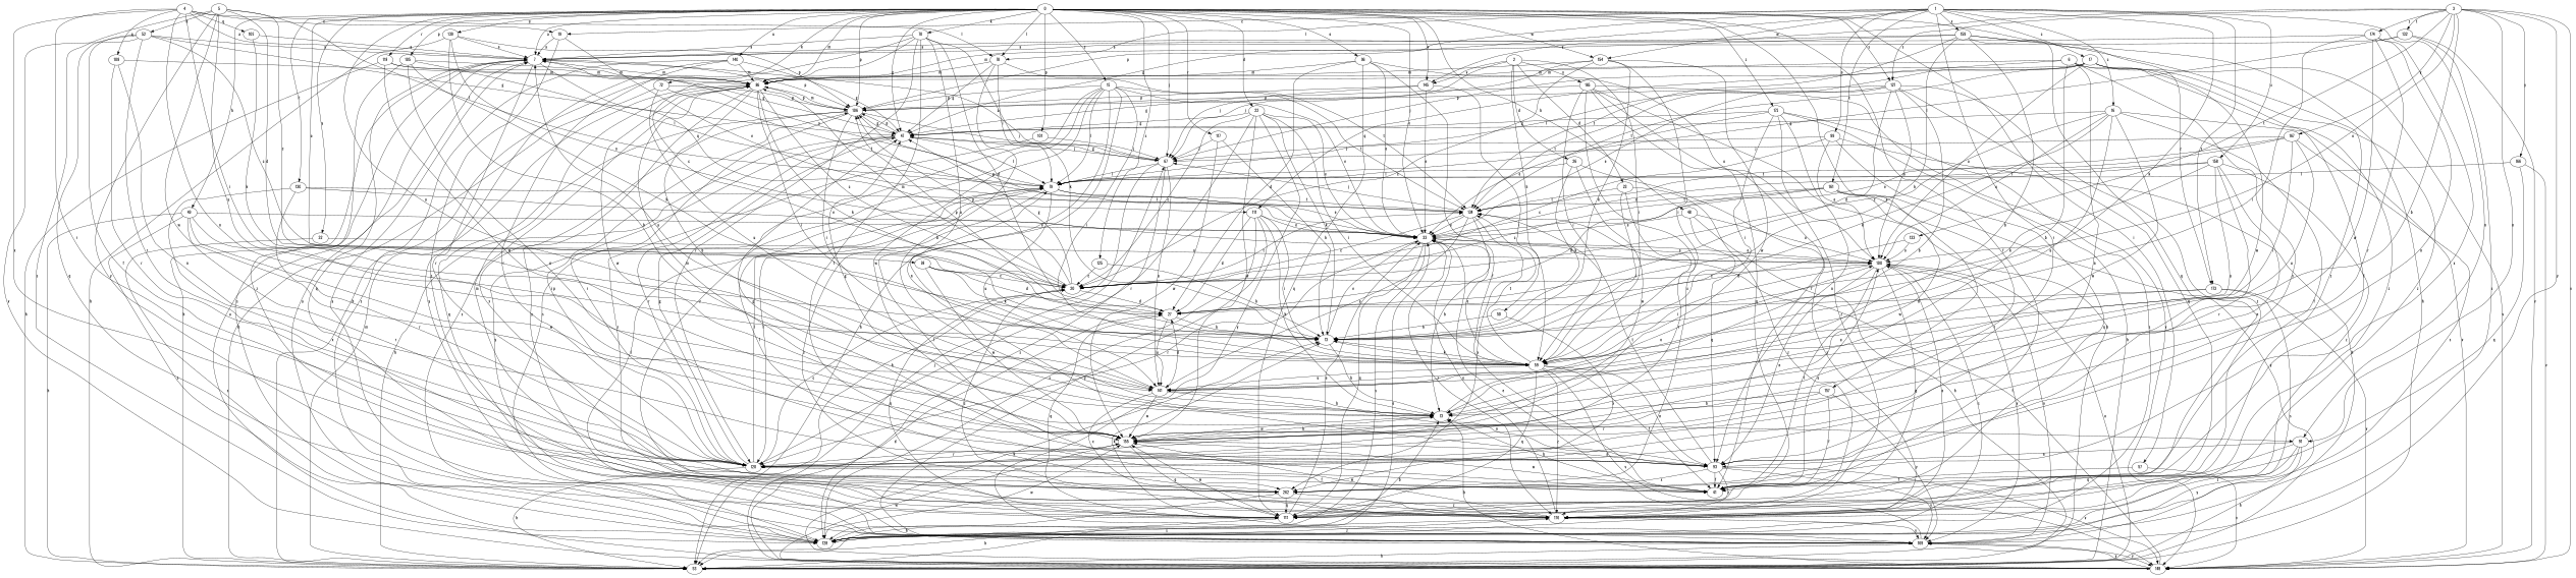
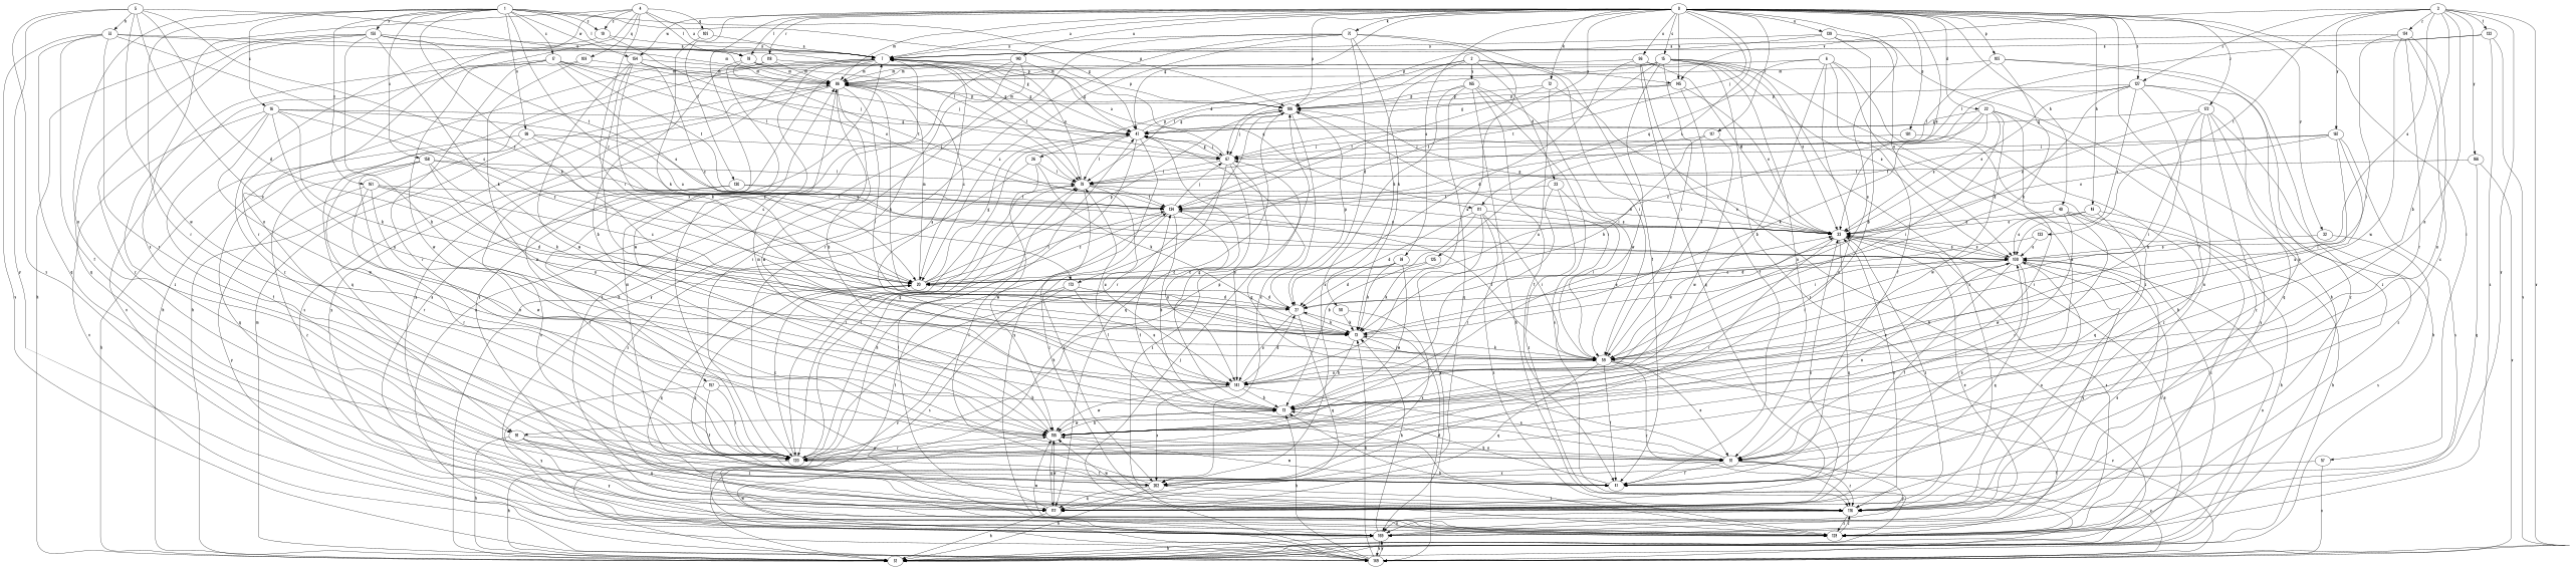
  strict digraph {
    fontname=Oswald
    node [fontname=Oswald]
    edge [fontname=Oswald]
    0
    7
    15
    22
    32
    33
    41
    47
    48
    49
    57
    67
    70
    72
    78
    86
    96
    98
    101
    105
    106
    117
    118
    125
    127
    130
    139
    140
    141
    145
    154
    157
    172
    173
    120
    128
    111
    53
    112
    59
    79
    155
    93
    176
    134
    73
    169
    20
    100
    13
    149
    27
    n53 [label=262]
    1
    16
    17
    19
    91
    99
    158
    159
    161
    2
    23
    26
    50
    165
    3
    132
    133
    166
    167
    174
    4
    108
    109
    5
    52
    6
    0 -> 7 [label=a]
    0 -> 15 [label=c]
    0 -> 22 [label=d]
    0 -> 32 [label=y]
    0 -> 33 [label=e]
    0 -> 41 [label=f]
    0 -> 47 [label=g]
    0 -> 48 [label=h]
    0 -> 49 [label=h]
    0 -> 57 [label=i]
    0 -> 67 [label=j]
    0 -> 70 [label=k]
    0 -> 72 [label=k]
    0 -> 78 [label=l]
    0 -> 86 [label=m]
    0 -> 96 [label=o]
    0 -> 98 [label=o]
    0 -> 101 [label=p]
    0 -> 105 [label=p]
    0 -> 106 [label=p]
    0 -> 117 [label=r]
    0 -> 118 [label=r]
    0 -> 125 [label=s]
    0 -> 127 [label=s]
    0 -> 130 [label=t]
    0 -> 139 [label=u]
    0 -> 140 [label=u]
    0 -> 141 [label=u]
    0 -> 145 [label=v]
    0 -> 154 [label=w]
    0 -> 157 [label=x]
    0 -> 172 [label=z]
    0 -> 173 [label=z]
    7 -> 86 [label=m]
    7 -> 106 [label=p]
    7 -> 120 [label=r]
    7 -> 128 [label=s]
    7 -> 111 [label=q]
    7 -> 53 [label=h]
    7 -> 112 [label=q]
    15 -> 33 [label=e]
-   15 -> 106 [label=p]
+   15 -> 86 [label=p]
    15 -> 128 [label=s]
    15 -> 53 [label=h]
    15 -> 59 [label=i]
    15 -> 79 [label=l]
    15 -> 155 [label=w]
    15 -> 93 [label=n]
    15 -> 176 [label=z]
    15 -> 134 [label=t]
    22 -> 33 [label=e]
    22 -> 47 [label=g]
    22 -> 120 [label=r]
    22 -> 59 [label=i]
    22 -> 155 [label=w]
    22 -> 73 [label=k]
    22 -> 169 [label=y]
    22 -> 20 [label=c]
    32 -> 128 [label=s]
    32 -> 100 [label=o]
    33 -> 106 [label=p]
    33 -> 120 [label=r]
    33 -> 128 [label=s]
    33 -> 112 [label=q]
    33 -> 176 [label=z]
    33 -> 100 [label=o]
    41 -> 79 [label=l]
    41 -> 155 [label=w]
    41 -> 100 [label=o]
    41 -> 13 [label=b]
    47 -> 67 [label=j]
    47 -> 106 [label=p]
    47 -> 120 [label=r]
    47 -> 53 [label=h]
    47 -> 79 [label=l]
    47 -> 169 [label=y]
    48 -> 33 [label=e]
    48 -> 53 [label=h]
    48 -> 93 [label=q]
    48 -> 100 [label=o]
    49 -> 33 [label=e]
    49 -> 120 [label=r]
    49 -> 128 [label=s]
    49 -> 53 [label=h]
    49 -> 59 [label=i]
    49 -> 155 [label=w]
    57 -> 41 [label=f]
    57 -> 149 [label=v]
    67 -> 7 [label=a]
    67 -> 47 [label=g]
    67 -> 141 [label=u]
    67 -> 128 [label=s]
    67 -> 53 [label=h]
    67 -> 79 [label=l]
    70 -> 7 [label=a]
    70 -> 41 [label=f]
    70 -> 141 [label=u]
    70 -> 120 [label=r]
    70 -> 53 [label=h]
    70 -> 73 [label=k]
    70 -> 20 [label=c]
    70 -> 27 [label=d]
    72 -> 106 [label=p]
    72 -> 141 [label=u]
    72 -> 53 [label=h]
    72 -> 134 [label=t]
    78 -> 47 [label=g]
    78 -> 86 [label=m]
    78 -> 79 [label=l]
    78 -> 134 [label=t]
    78 -> 13 [label=b]
    86 -> 106 [label=p]
    86 -> 128 [label=s]
    86 -> 59 [label=i]
    86 -> 155 [label=w]
    86 -> 73 [label=k]
    86 -> 169 [label=y]
    86 -> 20 [label=c]
    86 -> 13 [label=b]
    96 -> 33 [label=e]
    96 -> 41 [label=f]
    96 -> 86 [label=m]
    96 -> 112 [label=q]
    96 -> 100 [label=o]
    96 -> 27 [label=d]
    98 -> 155 [label=w]
    98 -> 73 [label=k]
    98 -> 20 [label=c]
    98 -> 27 [label=d]
    101 -> 67 [label=j]
    101 -> 176 [label=z]
    105 -> 86 [label=m]
    105 -> 79 [label=l]
    105 -> 93 [label=n]
    105 -> 176 [label=z]
    105 -> 73 [label=k]
    106 -> 47 [label=g]
    106 -> 67 [label=j]
    106 -> 86 [label=m]
    106 -> 120 [label=r]
    106 -> 112 [label=q]
    106 -> 59 [label=i]
    106 -> n53 [label=x]
    117 -> 67 [label=j]
    117 -> 155 [label=w]
    117 -> 73 [label=k]
    118 -> 47 [label=g]
    118 -> 86 [label=m]
    118 -> 53 [label=h]
    118 -> 155 [label=w]
    125 -> 73 [label=k]
    125 -> 20 [label=c]
    127 -> 33 [label=e]
    127 -> 106 [label=p]
    127 -> 112 [label=q]
    127 -> 176 [label=z]
    127 -> 134 [label=t]
    127 -> 100 [label=o]
    127 -> 13 [label=b]
    127 -> 27 [label=d]
    130 -> 33 [label=e]
    130 -> 120 [label=r]
    130 -> 134 [label=t]
    130 -> n53 [label=x]
    139 -> 7 [label=a]
    139 -> 106 [label=p]
    139 -> 53 [label=h]
    139 -> 100 [label=o]
    139 -> 13 [label=b]
    140 -> 47 [label=g]
    140 -> 86 [label=m]
    140 -> 120 [label=r]
    140 -> 128 [label=s]
    140 -> 169 [label=y]
    141 -> 7 [label=a]
    141 -> 155 [label=w]
    141 -> 93 [label=n]
    141 -> 13 [label=b]
    141 -> 27 [label=d]
    141 -> n53 [label=x]
    145 -> 33 [label=e]
    145 -> 47 [label=g]
    145 -> 106 [label=p]
    145 -> 59 [label=i]
    154 -> 67 [label=j]
    154 -> 86 [label=m]
    154 -> 59 [label=i]
    154 -> 155 [label=w]
    154 -> 73 [label=k]
    154 -> 20 [label=c]
    157 -> 41 [label=f]
    157 -> 120 [label=r]
    157 -> 169 [label=y]
    157 -> 13 [label=b]
    172 -> 33 [label=e]
    172 -> 47 [label=g]
    172 -> 128 [label=s]
    172 -> 53 [label=h]
    172 -> 59 [label=i]
    172 -> 93 [label=n]
    172 -> 176 [label=z]
    173 -> 141 [label=u]
    173 -> 128 [label=s]
    173 -> 149 [label=v]
    173 -> 27 [label=d]
    120 -> 41 [label=f]
    120 -> 47 [label=g]
    120 -> 106 [label=p]
    120 -> 53 [label=h]
    120 -> 79 [label=l]
    120 -> 20 [label=c]
    128 -> 7 [label=a]
    128 -> 155 [label=w]
    128 -> 176 [label=z]
    128 -> 13 [label=b]
    111 -> 33 [label=e]
    111 -> 128 [label=s]
    111 -> 59 [label=i]
    111 -> 169 [label=y]
    111 -> 13 [label=b]
    111 -> 27 [label=d]
    53 -> 33 [label=e]
    53 -> 86 [label=m]
    53 -> 100 [label=o]
    112 -> 33 [label=e]
    112 -> 53 [label=h]
    112 -> 79 [label=l]
    112 -> 155 [label=w]
    59 -> 33 [label=e]
    59 -> 41 [label=f]
    59 -> 141 [label=u]
    59 -> 112 [label=q]
    59 -> 93 [label=n]
    59 -> 176 [label=z]
    59 -> 134 [label=t]
    59 -> 73 [label=k]
    59 -> 149 [label=v]
    79 -> 7 [label=a]
    79 -> 33 [label=e]
    79 -> 141 [label=u]
    79 -> 120 [label=r]
    79 -> 176 [label=z]
    79 -> 134 [label=t]
    155 -> 86 [label=m]
    155 -> 120 [label=r]
    155 -> 112 [label=q]
    155 -> 93 [label=n]
    155 -> 13 [label=b]
    93 -> 41 [label=f]
    93 -> 47 [label=g]
    93 -> 176 [label=z]
    93 -> 134 [label=t]
    93 -> 169 [label=y]
    93 -> 149 [label=v]
    93 -> n53 [label=x]
    176 -> 33 [label=e]
    176 -> 128 [label=s]
    176 -> 155 [label=w]
    176 -> 169 [label=y]
    176 -> 20 [label=c]
    176 -> 100 [label=o]
    134 -> 33 [label=e]
    134 -> 67 [label=j]
    134 -> 141 [label=u]
    134 -> 20 [label=c]
    134 -> 13 [label=b]
    134 -> n53 [label=x]
    73 -> 33 [label=e]
    73 -> 59 [label=i]
    73 -> 13 [label=b]
    169 -> 7 [label=a]
    169 -> 33 [label=e]
    169 -> 53 [label=h]
    169 -> 73 [label=k]
    169 -> 100 [label=o]
    169 -> 149 [label=v]
    20 -> 47 [label=g]
    20 -> 86 [label=m]
    20 -> 106 [label=p]
    20 -> 112 [label=q]
    20 -> 134 [label=t]
    20 -> 27 [label=d]
    100 -> 33 [label=e]
    100 -> 41 [label=f]
    100 -> 128 [label=s]
    100 -> 112 [label=q]
    100 -> 59 [label=i]
    100 -> 93 [label=n]
    100 -> 169 [label=y]
    100 -> 20 [label=c]
    13 -> 47 [label=g]
    13 -> 155 [label=w]
    13 -> 100 [label=o]
    149 -> 7 [label=a]
    149 -> 67 [label=j]
    149 -> 155 [label=w]
    149 -> 134 [label=t]
    149 -> 73 [label=k]
    149 -> 169 [label=y]
    149 -> 13 [label=b]
    149 -> 27 [label=d]
    27 -> 106 [label=p]
    27 -> 141 [label=u]
    27 -> 112 [label=q]
    27 -> 73 [label=k]
    n53 -> 86 [label=m]
    n53 -> 53 [label=h]
    n53 -> 112 [label=q]
    n53 -> 79 [label=l]
    n53 -> 176 [label=z]
    1 -> 47 [label=g]
    1 -> 78 [label=l]
    1 -> 106 [label=p]
    1 -> 154 [label=w]
    1 -> 173 [label=z]
    1 -> 120 [label=r]
    1 -> 73 [label=k]
    1 -> 16 [label=c]
    1 -> 17 [label=c]
    1 -> 19 [label=c]
    1 -> 91 [label=n]
    1 -> 99 [label=o]
    1 -> 158 [label=x]
    1 -> 159 [label=x]
    1 -> 161 [label=x]
    16 -> 41 [label=f]
    16 -> 47 [label=g]
    16 -> 141 [label=u]
    16 -> 155 [label=w]
    16 -> 73 [label=k]
    16 -> 20 [label=c]
    16 -> 100 [label=o]
    16 -> 149 [label=v]
    17 -> 67 [label=j]
    17 -> 86 [label=m]
    17 -> 79 [label=l]
    17 -> 155 [label=w]
    17 -> 176 [label=z]
    17 -> 134 [label=t]
    17 -> 100 [label=o]
    17 -> 149 [label=v]
    19 -> 7 [label=a]
    19 -> 33 [label=e]
    19 -> 176 [label=z]
    91 -> 53 [label=h]
    91 -> 112 [label=q]
    91 -> 93 [label=n]
    91 -> 176 [label=z]
    91 -> 169 [label=y]
    99 -> 67 [label=j]
    99 -> 53 [label=h]
    99 -> 112 [label=q]
    99 -> 20 [label=c]
    99 -> 100 [label=o]
    158 -> 33 [label=e]
    158 -> 141 [label=u]
    158 -> 120 [label=r]
    158 -> 79 [label=l]
    158 -> 93 [label=n]
    158 -> 176 [label=z]
    158 -> 73 [label=k]
    159 -> 7 [label=a]
    159 -> 86 [label=m]
    159 -> 53 [label=h]
    159 -> 112 [label=q]
    159 -> 176 [label=z]
    159 -> 134 [label=t]
    159 -> 73 [label=k]
    159 -> 13 [label=b]
    161 -> 120 [label=r]
    161 -> 155 [label=w]
    161 -> 134 [label=t]
    161 -> 169 [label=y]
    161 -> 20 [label=c]
    161 -> 27 [label=d]
    2 -> 67 [label=j]
    2 -> 145 [label=v]
    2 -> 59 [label=i]
    2 -> 23 [label=d]
    2 -> 26 [label=d]
    2 -> 50 [label=h]
    2 -> 165 [label=y]
    23 -> 120 [label=r]
    23 -> 59 [label=i]
    23 -> 176 [label=z]
    23 -> 134 [label=t]
    26 -> 128 [label=s]
    26 -> 79 [label=l]
    26 -> 155 [label=w]
    26 -> 73 [label=k]
    50 -> 73 [label=k]
    50 -> n53 [label=x]
    165 -> 41 [label=f]
    165 -> 106 [label=p]
    165 -> 53 [label=h]
    165 -> 112 [label=q]
    165 -> 59 [label=i]
    165 -> 149 [label=v]
    165 -> n53 [label=x]
    3 -> 127 [label=s]
    3 -> 145 [label=v]
    3 -> 169 [label=y]
    3 -> 100 [label=o]
    3 -> 13 [label=b]
    3 -> 149 [label=v]
    3 -> 91 [label=n]
    3 -> 132 [label=t]
    3 -> 133 [label=t]
    3 -> 166 [label=y]
    3 -> 167 [label=y]
    3 -> 174 [label=z]
    132 -> 7 [label=a]
    132 -> 128 [label=s]
    132 -> 79 [label=l]
    132 -> 149 [label=v]
    133 -> 100 [label=o]
    133 -> 27 [label=d]
    166 -> 112 [label=q]
    166 -> 79 [label=l]
    166 -> 149 [label=v]
    167 -> 33 [label=e]
    167 -> 67 [label=j]
    167 -> 141 [label=u]
    167 -> 128 [label=s]
    167 -> 59 [label=i]
    167 -> 134 [label=t]
    174 -> 7 [label=a]
    174 -> 120 [label=r]
    174 -> 59 [label=i]
    174 -> 155 [label=w]
    174 -> 93 [label=n]
    174 -> n53 [label=x]
    4 -> 7 [label=a]
    4 -> 78 [label=l]
    4 -> 120 [label=r]
    4 -> 59 [label=i]
    4 -> n53 [label=x]
    4 -> 19 [label=c]
    4 -> 91 [label=n]
    4 -> 108 [label=q]
    4 -> 109 [label=q]
    108 -> 86 [label=m]
    108 -> 120 [label=r]
    108 -> 93 [label=n]
    109 -> 7 [label=a]
    109 -> 73 [label=k]
    5 -> 141 [label=u]
    5 -> 128 [label=s]
    5 -> 79 [label=l]
    5 -> 155 [label=w]
    5 -> 169 [label=y]
    5 -> 20 [label=c]
    5 -> 27 [label=d]
    5 -> 52 [label=h]
    52 -> 7 [label=a]
    52 -> 41 [label=f]
    52 -> 47 [label=g]
    52 -> 120 [label=r]
    52 -> 112 [label=q]
    52 -> 20 [label=c]
    52 -> 149 [label=v]
    6 -> 41 [label=f]
    6 -> 86 [label=m]
    6 -> 111 [label=q]
    6 -> 93 [label=n]
    6 -> 176 [label=z]
    6 -> 13 [label=b]
    6 -> n53 [label=x]
  }
